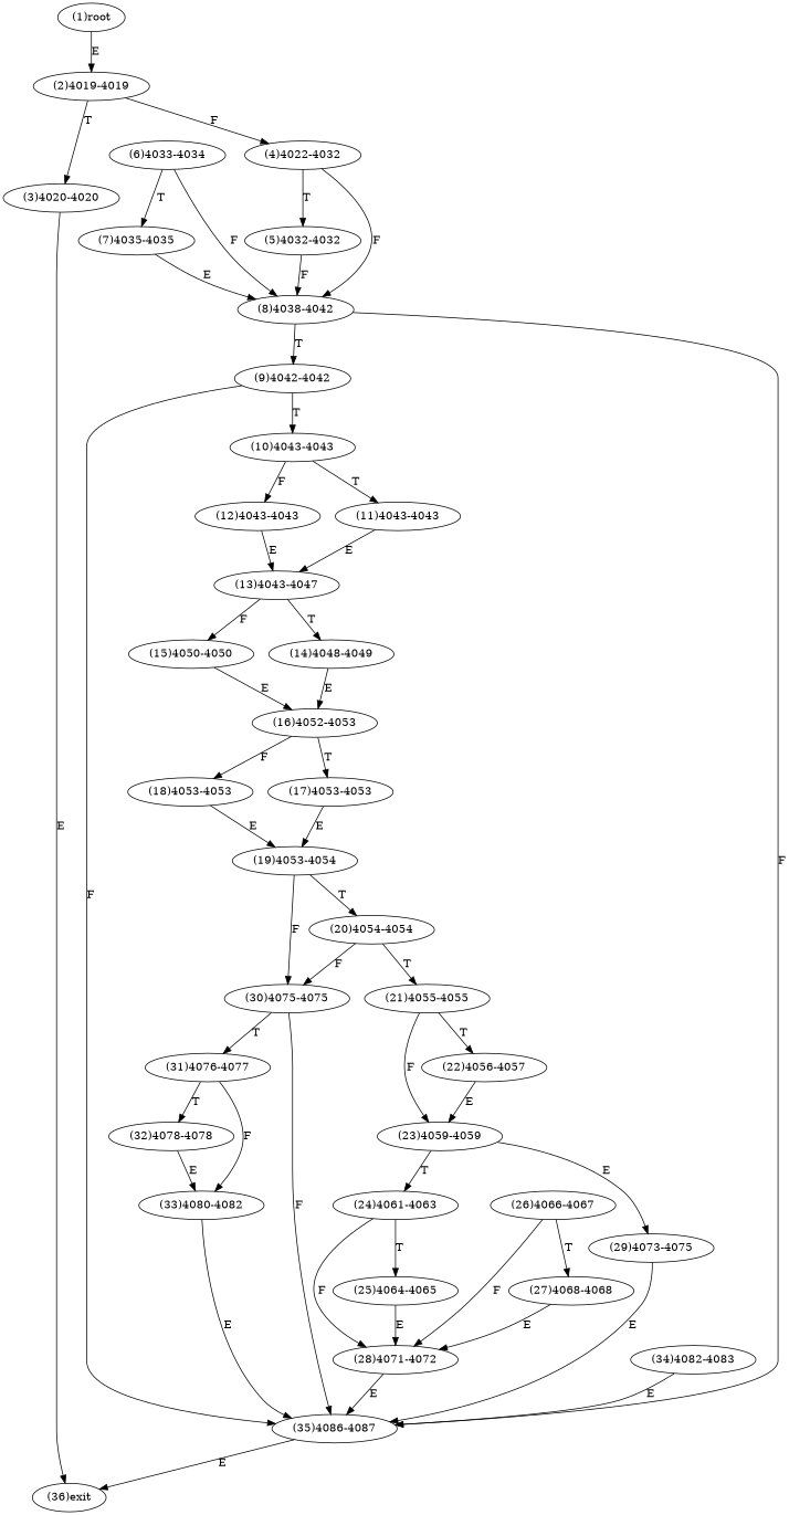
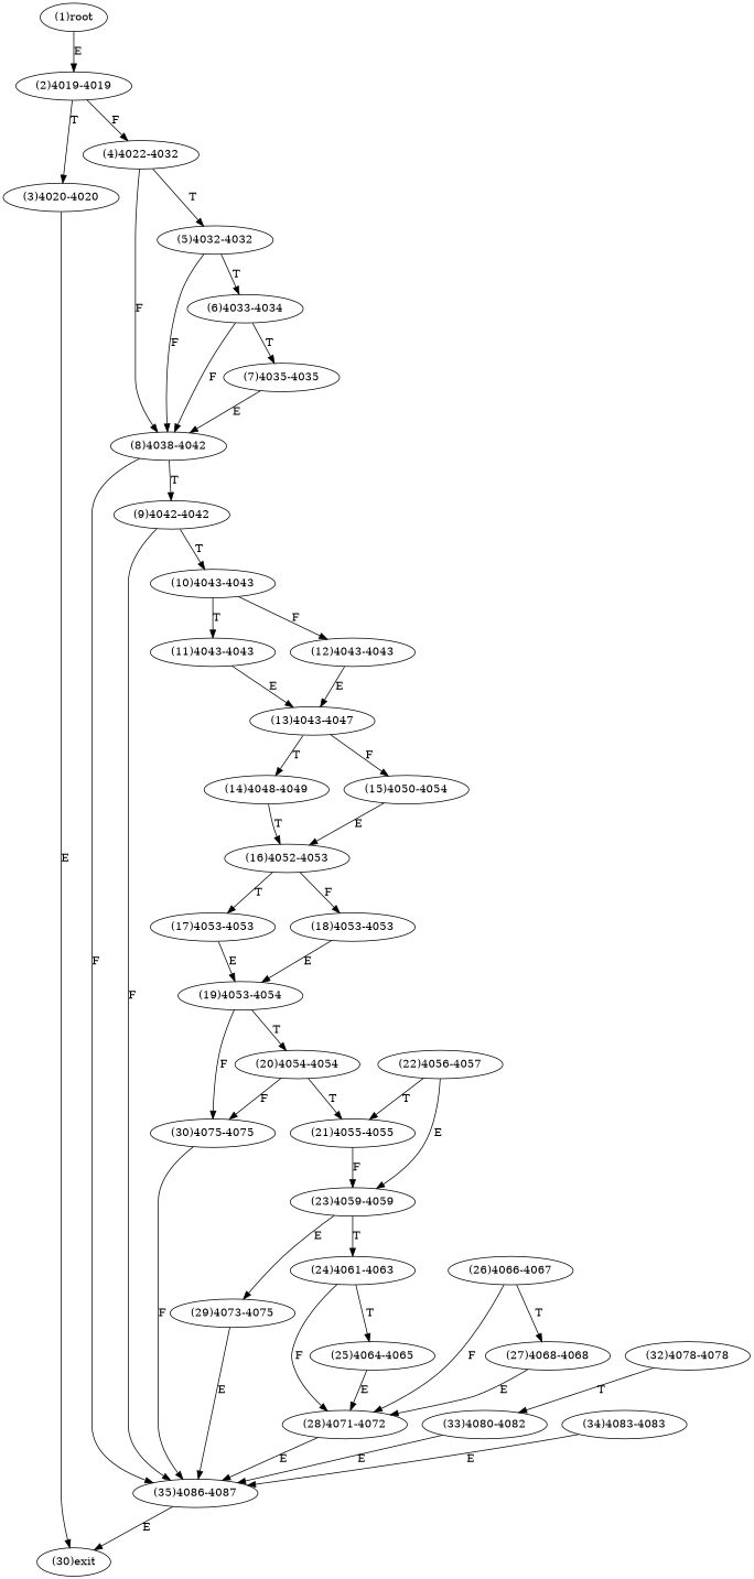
  digraph {
    n1 [label="(1)root"]
    n2 [label="(2)4019-4019"]
    n3 [label="(3)4020-4020"]
    n4 [label="(4)4022-4032"]
-   n5 [label="(36)exit"]
+   n5 [label="(30)exit"]
    n6 [label="(5)4032-4032"]
    n7 [label="(8)4038-4042"]
    n8 [label="(6)4033-4034"]
    n9 [label="(9)4042-4042"]
    n10 [label="(35)4086-4087"]
    n11 [label="(7)4035-4035"]
    n12 [label="(10)4043-4043"]
    n13 [label="(11)4043-4043"]
    n14 [label="(12)4043-4043"]
    n15 [label="(13)4043-4047"]
    n16 [label="(14)4048-4049"]
-   n17 [label="(15)4050-4050"]
+   n17 [label="(15)4050-4054"]
    n18 [label="(16)4052-4053"]
    n19 [label="(17)4053-4053"]
    n20 [label="(18)4053-4053"]
    n21 [label="(19)4053-4054"]
    n22 [label="(20)4054-4054"]
    n23 [label="(30)4075-4075"]
    n24 [label="(21)4055-4055"]
-   n25 [label="(31)4076-4077"]
    n26 [label="(23)4059-4059"]
    n27 [label="(22)4056-4057"]
    n28 [label="(24)4061-4063"]
    n29 [label="(29)4073-4075"]
    n30 [label="(25)4064-4065"]
    n31 [label="(28)4071-4072"]
    n32 [label="(26)4066-4067"]
    n33 [label="(27)4068-4068"]
    n34 [label="(32)4078-4078"]
    n35 [label="(33)4080-4082"]
-   n36 [label="(34)4082-4083"]
+   n36 [label="(34)4083-4083"]
    n1 -> n2 [label=E]
    n2 -> n3 [label=T]
    n2 -> n4 [label=F]
    n3 -> n5 [label=E]
    n4 -> n6 [label=T]
    n4 -> n7 [label=F]
    n6 -> n7 [label=F]
+   n6 -> n8 [label=T]
    n7 -> n9 [label=T]
    n7 -> n10 [label=F]
    n8 -> n7 [label=F]
    n8 -> n11 [label=T]
    n9 -> n10 [label=F]
    n9 -> n12 [label=T]
    n10 -> n5 [label=E]
    n11 -> n7 [label=E]
    n12 -> n13 [label=T]
    n12 -> n14 [label=F]
    n13 -> n15 [label=E]
    n14 -> n15 [label=E]
    n15 -> n16 [label=T]
    n15 -> n17 [label=F]
-   n16 -> n18 [label=E]
+   n16 -> n18 [label=T]
    n17 -> n18 [label=E]
    n18 -> n19 [label=T]
    n18 -> n20 [label=F]
    n19 -> n21 [label=E]
    n20 -> n21 [label=E]
    n21 -> n22 [label=T]
    n21 -> n23 [label=F]
    n22 -> n23 [label=F]
    n22 -> n24 [label=T]
    n23 -> n10 [label=F]
-   n23 -> n25 [label=T]
    n24 -> n26 [label=F]
-   n24 -> n27 [label=T]
-   n25 -> n34 [label=T]
-   n25 -> n35 [label=F]
+   n27 -> n24 [label=T]
    n26 -> n28 [label=T]
    n26 -> n29 [label=E]
    n27 -> n26 [label=E]
    n28 -> n30 [label=T]
    n28 -> n31 [label=F]
    n29 -> n10 [label=E]
    n30 -> n31 [label=E]
    n31 -> n10 [label=E]
    n32 -> n31 [label=F]
    n32 -> n33 [label=T]
    n33 -> n31 [label=E]
-   n34 -> n35 [label=E]
+   n34 -> n35 [label=T]
    n35 -> n10 [label=E]
    n36 -> n10 [label=E]
  }
